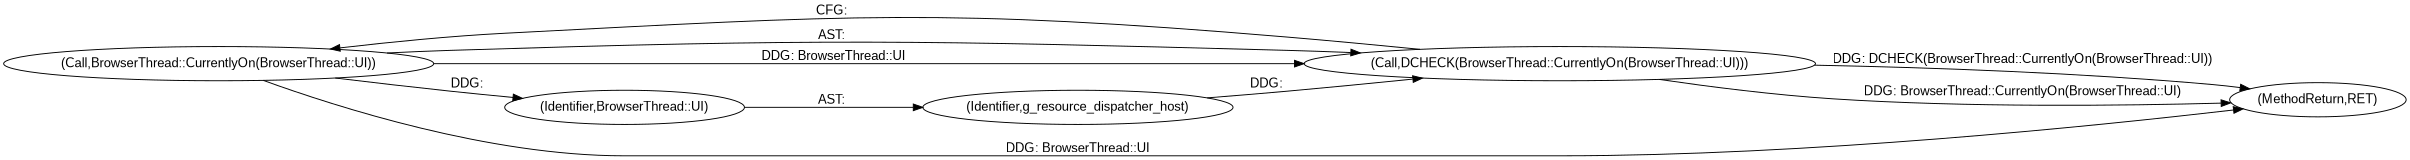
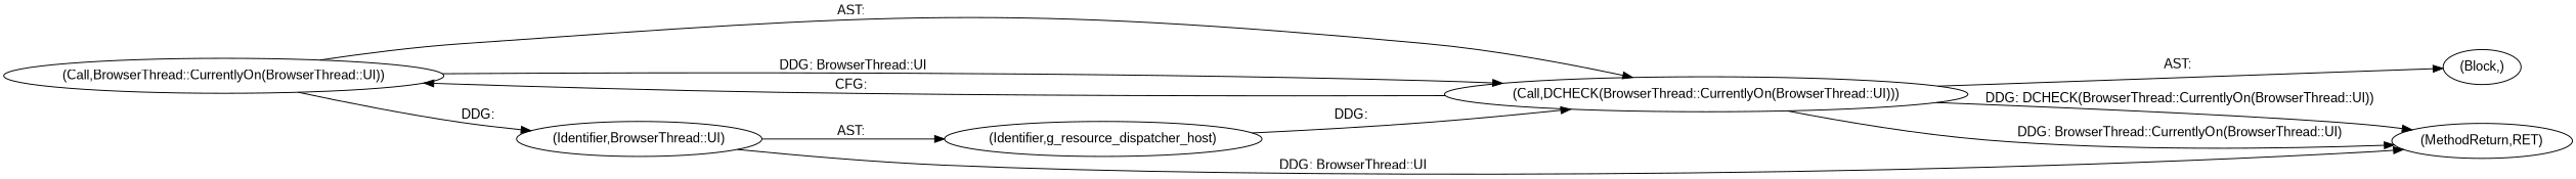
  digraph {
    fontname="Liberation Sans"
    rankdir=LR
    node [fontname="Liberation Sans"]
    edge [fontname="Liberation Sans"]
    n1 [label="(Call,BrowserThread::CurrentlyOn(BrowserThread::UI))"]
    n2 [label="(Call,DCHECK(BrowserThread::CurrentlyOn(BrowserThread::UI)))"]
    n3 [label="(Identifier,BrowserThread::UI)"]
    n4 [label="(MethodReturn,RET)"]
+   n5 [label="(Block,)"]
    n6 [label="(Identifier,g_resource_dispatcher_host)"]
    n1 -> n2 [label="AST: "]
    n1 -> n2 [label="DDG: BrowserThread::UI"]
    n1 -> n3 [label="DDG: "]
-   n1 -> n4 [label="DDG: BrowserThread::UI"]
+   n3 -> n4 [label="DDG: BrowserThread::UI"]
    n2 -> n1 [label="CFG: "]
    n2 -> n4 [label="DDG: BrowserThread::CurrentlyOn(BrowserThread::UI)"]
    n2 -> n4 [label="DDG: DCHECK(BrowserThread::CurrentlyOn(BrowserThread::UI))"]
+   n2 -> n5 [label="AST: "]
    n3 -> n6 [label="AST: "]
    n6 -> n2 [label="DDG: "]
  }
